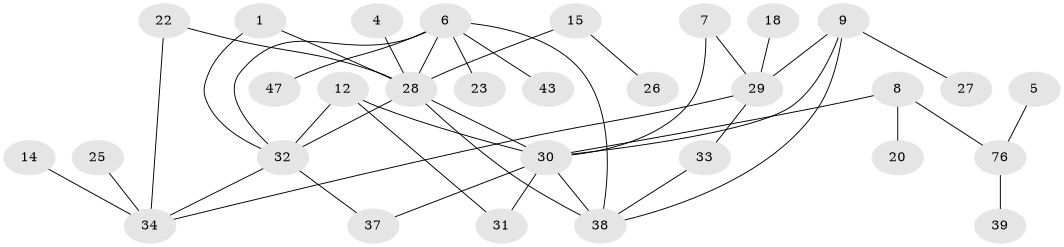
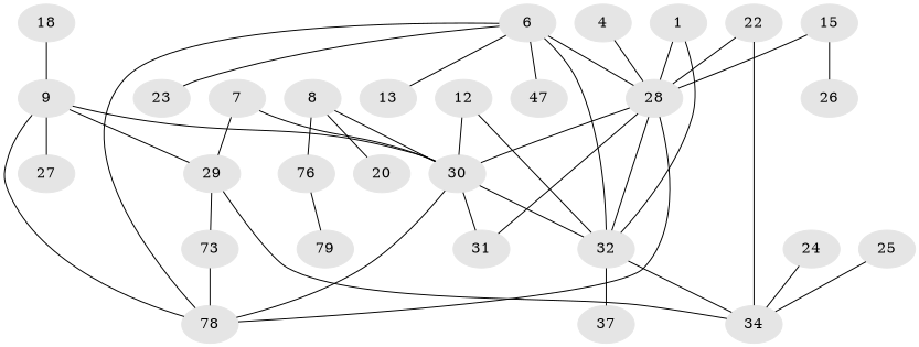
  graph {
    node [color=gray90 style=filled]
    edge [weight=1.0]
    1
    28
    32
-   38
+   38 [label=78]
    30
    31
    34
    37
    4
    n10 [label=76]
-   5
-   39
+   39 [label=79]
    6
-   13 [label=43]
+   13
    n15 [label=47]
    23
    7
    29
-   33
+   33 [label=73]
    8
    20
    22
    9
    27
    12
-   14
+   14 [label=24]
    15
    26
    18
    25
    1 -- 28
    1 -- 32
    28 -- 32
    28 -- 38
    28 -- 30
-   12 -- 31
+   28 -- 31
    32 -- 34
    32 -- 37
-   30 -- 37
+   30 -- 32
    30 -- 38
    30 -- 31
    4 -- 28
    n10 -- 39
-   5 -- n10
    6 -- 28 [weight=2.0]
    6 -- 32
    6 -- 38
    6 -- 13
    6 -- n15
    6 -- 23
    7 -- 30
    7 -- 29
    29 -- 34
    29 -- 33
    33 -- 38
    8 -- 30
    8 -- n10
    8 -- 20
    22 -- 28
    22 -- 34
    9 -- 38
    9 -- 30
    9 -- 29
    9 -- 27
    12 -- 32
    12 -- 30
    14 -- 34
    15 -- 28
    15 -- 26
-   18 -- 29
+   18 -- 9
    25 -- 34
  }
